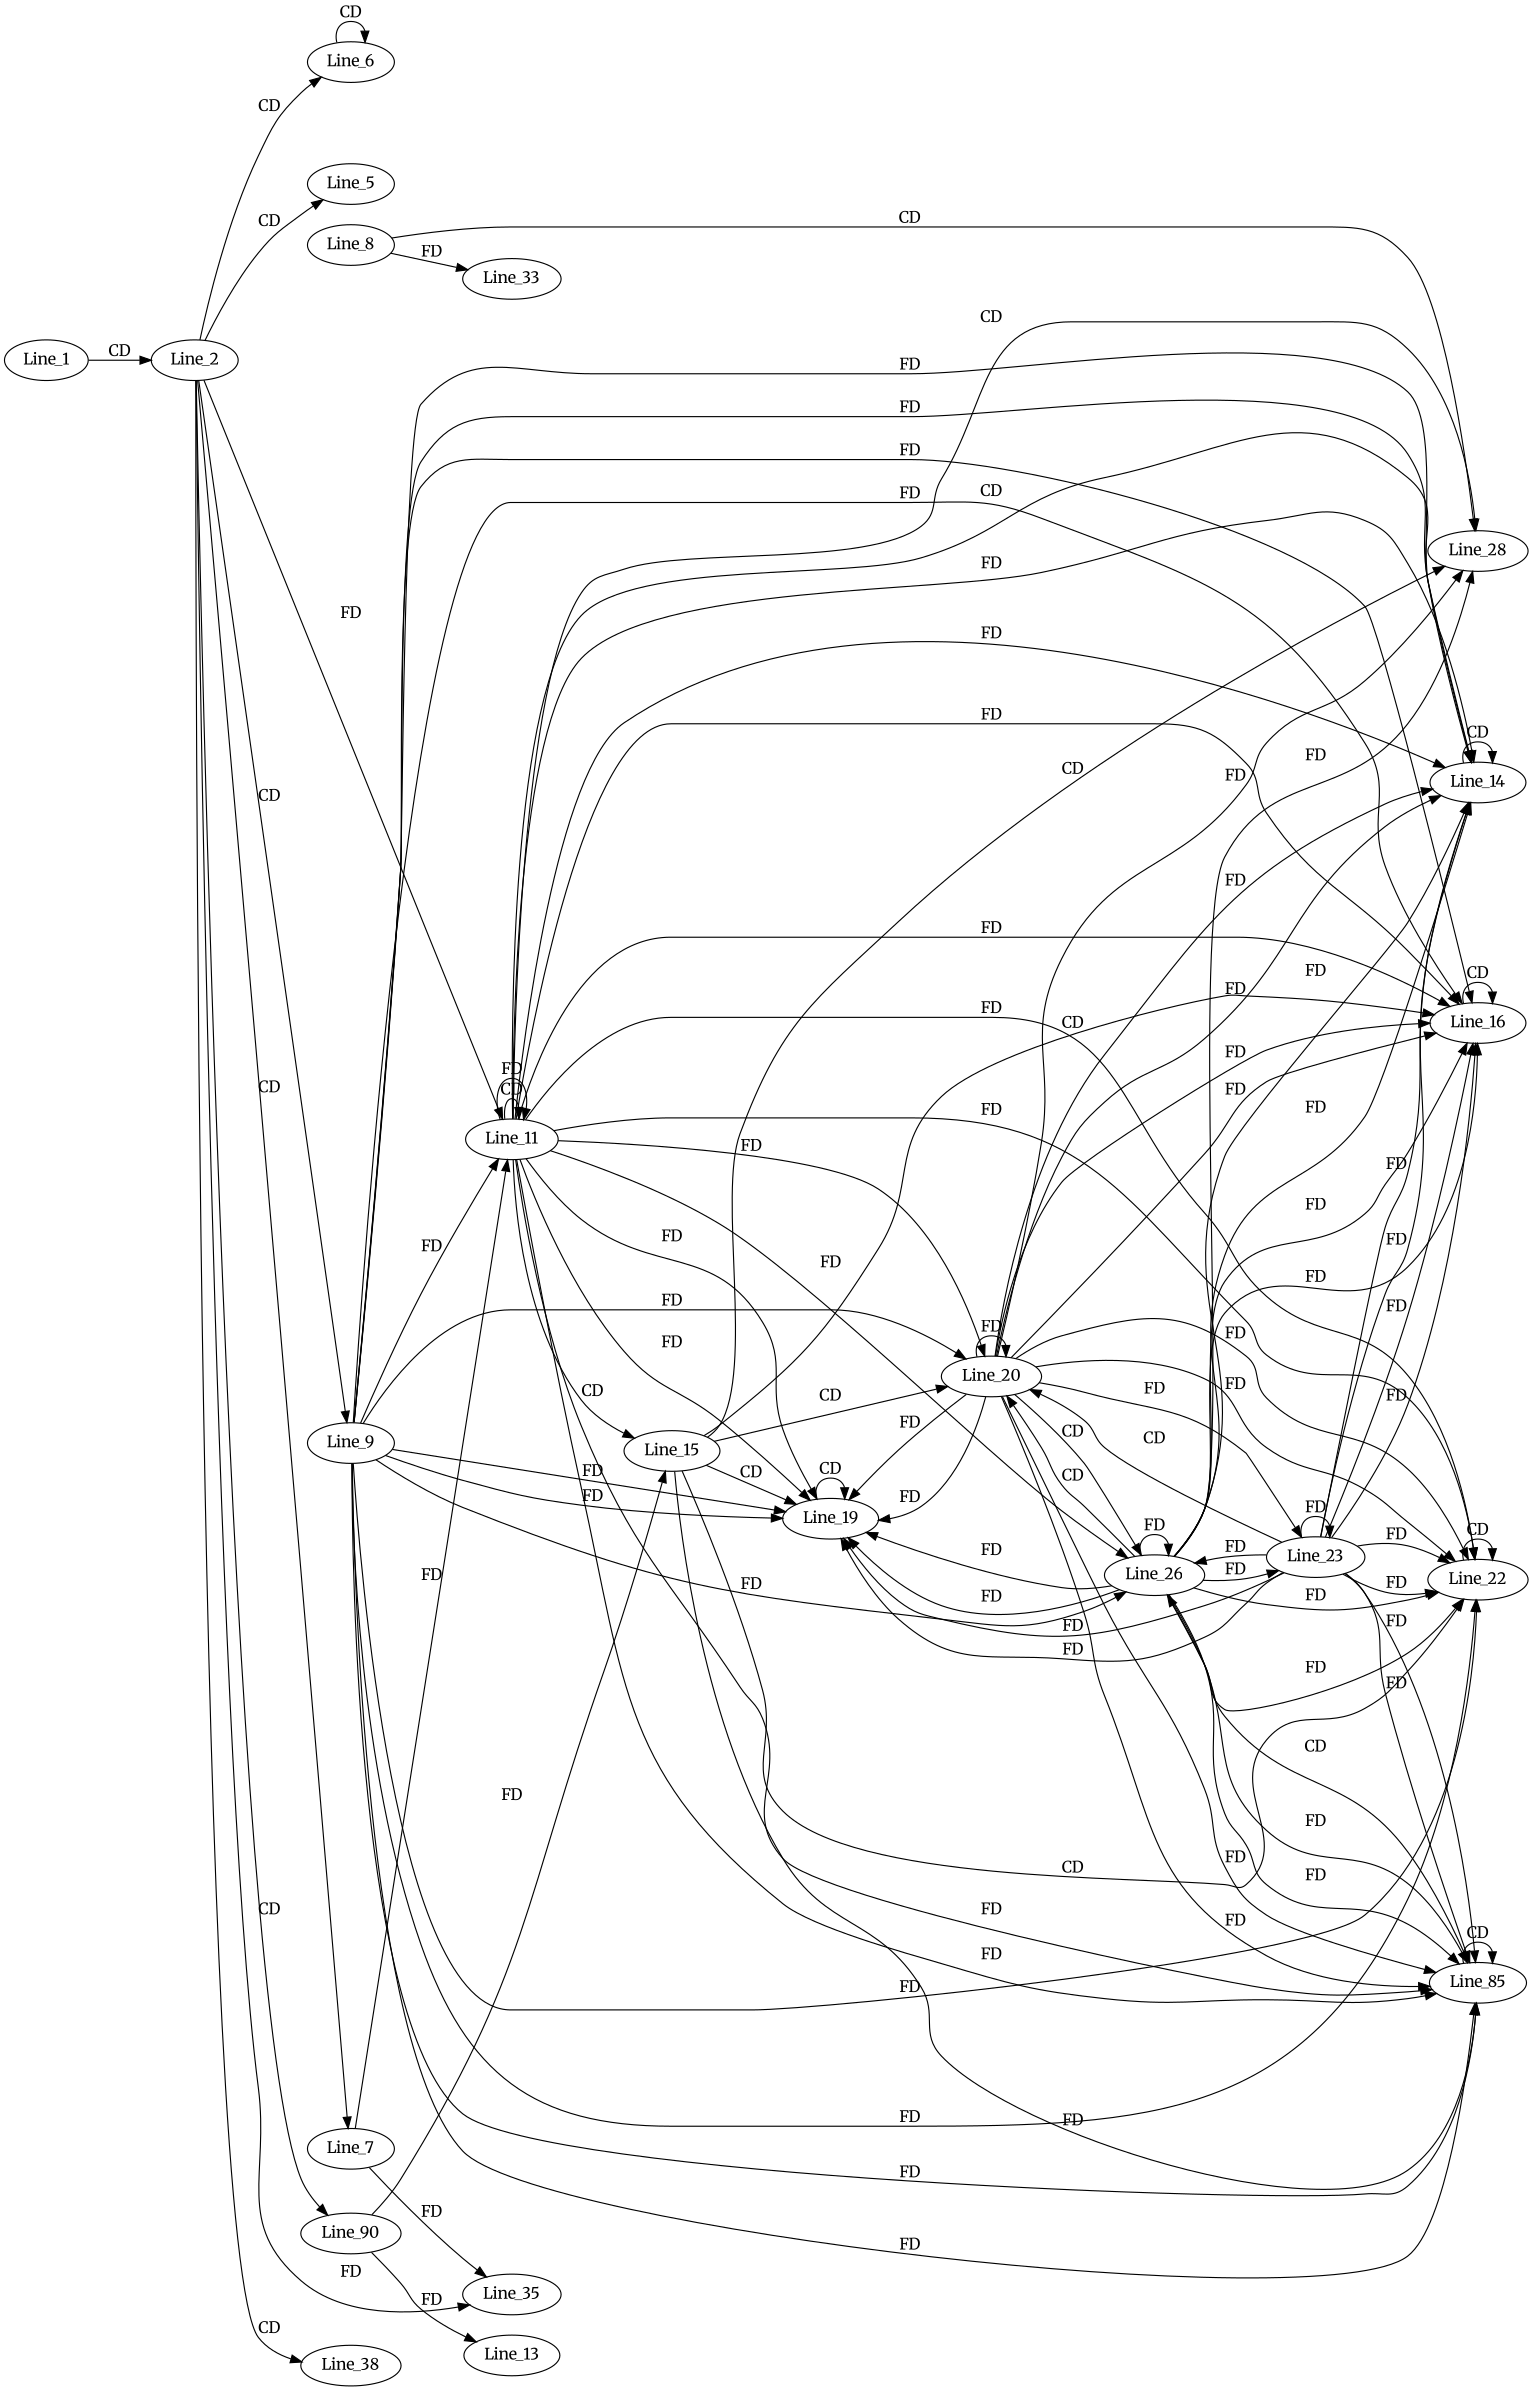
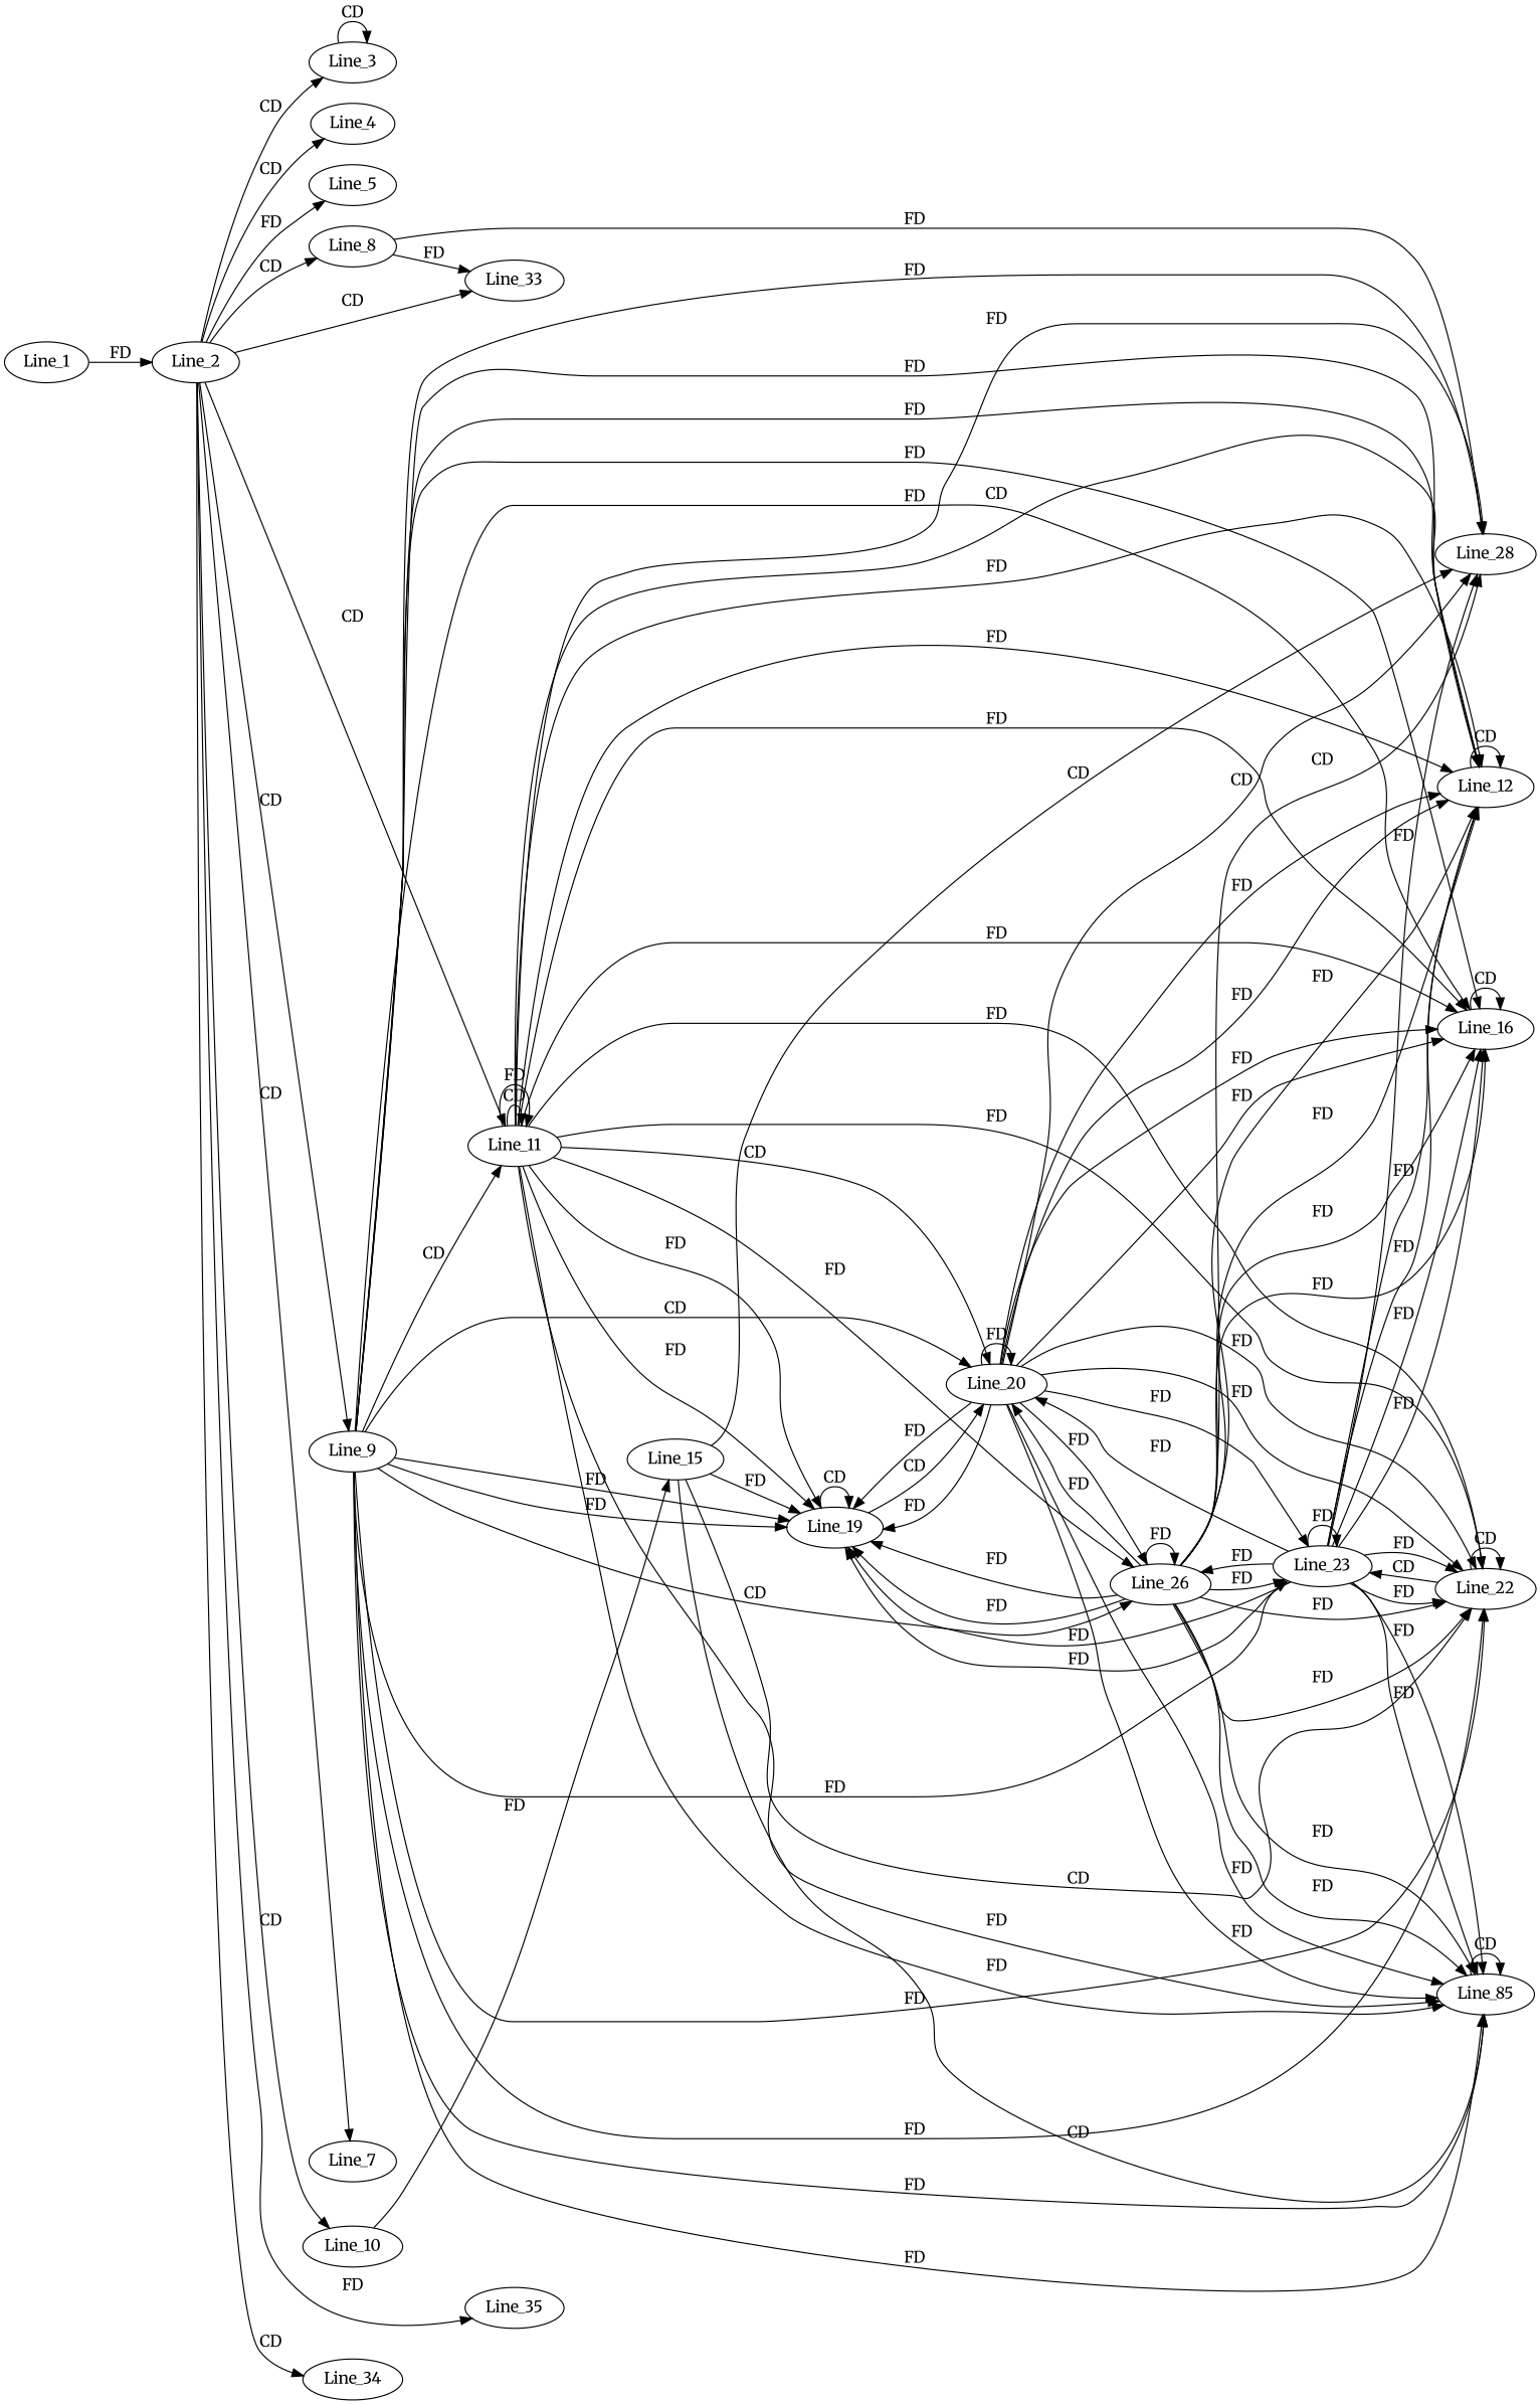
  digraph {
    fontname=Merriweather
    rankdir=LR
    node [fontname=Merriweather]
    edge [fontname=Merriweather]
    Line_1
    Line_2
-   Line_3 [label=Line_6]
+   Line_3
+   Line_4
    Line_5
    Line_7
    Line_8
    Line_9
-   Line_10 [label=Line_90]
+   Line_10
    Line_11
    Line_33
-   Line_34 [label=Line_38]
+   Line_34
    Line_35
    Line_28
-   Line_12 [label=Line_14]
+   Line_12
    Line_16
    Line_19
    Line_20
    Line_22
    Line_23
    n21 [label=Line_85]
    Line_26
-   Line_13
    Line_15
-   Line_1 -> Line_2 [label=CD]
+   Line_1 -> Line_2 [label=FD]
    Line_2 -> Line_3 [label=CD]
-   Line_2 -> Line_5 [label=CD]
+   Line_2 -> Line_4 [label=CD]
+   Line_2 -> Line_5 [label=FD]
    Line_2 -> Line_7 [label=CD]
+   Line_2 -> Line_8 [label=CD]
    Line_2 -> Line_9 [label=CD]
    Line_2 -> Line_10 [label=CD]
-   Line_2 -> Line_11 [label=FD]
+   Line_2 -> Line_11 [label=CD]
+   Line_2 -> Line_33 [label=CD]
    Line_2 -> Line_34 [label=CD]
    Line_2 -> Line_35 [label=FD]
    Line_3 -> Line_3 [label=CD]
-   Line_7 -> Line_11 [label=FD]
-   Line_7 -> Line_35 [label=FD]
    Line_8 -> Line_33 [label=FD]
-   Line_8 -> Line_28 [label=CD]
-   Line_9 -> Line_11 [label=FD]
+   Line_8 -> Line_28 [label=FD]
+   Line_9 -> Line_11 [label=CD]
+   Line_9 -> Line_28 [label=FD]
    Line_9 -> Line_12 [label=FD]
    Line_9 -> Line_12 [label=FD]
    Line_9 -> Line_16 [label=FD]
    Line_9 -> Line_16 [label=FD]
    Line_9 -> Line_19 [label=FD]
    Line_9 -> Line_19 [label=FD]
-   Line_9 -> Line_20 [label=FD]
+   Line_9 -> Line_20 [label=CD]
    Line_9 -> Line_22 [label=FD]
    Line_9 -> Line_22 [label=FD]
+   Line_9 -> Line_23 [label=FD]
    Line_9 -> n21 [label=FD]
    Line_9 -> n21 [label=FD]
-   Line_9 -> Line_26 [label=FD]
-   Line_10 -> Line_13 [label=FD]
+   Line_9 -> Line_26 [label=CD]
    Line_10 -> Line_15 [label=FD]
    Line_11 -> Line_11 [label=CD]
    Line_11 -> Line_11 [label=FD]
-   Line_11 -> Line_28 [label=CD]
+   Line_11 -> Line_28 [label=FD]
    Line_11 -> Line_12 [label=CD]
    Line_11 -> Line_12 [label=FD]
    Line_11 -> Line_12 [label=FD]
    Line_11 -> Line_16 [label=FD]
    Line_11 -> Line_16 [label=FD]
    Line_11 -> Line_19 [label=FD]
    Line_11 -> Line_19 [label=FD]
-   Line_11 -> Line_20 [label=FD]
+   Line_11 -> Line_20 [label=CD]
    Line_11 -> Line_22 [label=FD]
    Line_11 -> Line_22 [label=FD]
    Line_11 -> n21 [label=FD]
    Line_11 -> n21 [label=FD]
    Line_11 -> Line_26 [label=FD]
-   Line_11 -> Line_15 [label=CD]
    Line_12 -> Line_12 [label=CD]
    Line_16 -> Line_16 [label=CD]
    Line_19 -> Line_19 [label=CD]
-   Line_15 -> Line_20 [label=CD]
-   Line_20 -> Line_28 [label=FD]
+   Line_19 -> Line_20 [label=CD]
+   Line_20 -> Line_28 [label=CD]
    Line_20 -> Line_12 [label=FD]
    Line_20 -> Line_12 [label=FD]
    Line_20 -> Line_16 [label=FD]
    Line_20 -> Line_16 [label=FD]
    Line_20 -> Line_19 [label=FD]
    Line_20 -> Line_19 [label=FD]
    Line_20 -> Line_20 [label=FD]
    Line_20 -> Line_22 [label=FD]
    Line_20 -> Line_22 [label=FD]
    Line_20 -> Line_23 [label=FD]
    Line_20 -> n21 [label=FD]
    Line_20 -> n21 [label=FD]
-   Line_20 -> Line_26 [label=CD]
+   Line_20 -> Line_26 [label=FD]
    Line_22 -> Line_22 [label=CD]
+   Line_22 -> Line_23 [label=CD]
+   Line_23 -> Line_28 [label=FD]
    Line_23 -> Line_12 [label=FD]
    Line_23 -> Line_12 [label=FD]
    Line_23 -> Line_16 [label=FD]
    Line_23 -> Line_16 [label=FD]
    Line_23 -> Line_19 [label=FD]
    Line_23 -> Line_19 [label=FD]
-   Line_23 -> Line_20 [label=CD]
+   Line_23 -> Line_20 [label=FD]
    Line_23 -> Line_22 [label=FD]
    Line_23 -> Line_22 [label=FD]
    Line_23 -> Line_23 [label=FD]
    Line_23 -> n21 [label=FD]
    Line_23 -> n21 [label=FD]
    Line_23 -> Line_26 [label=FD]
    n21 -> n21 [label=CD]
-   n21 -> Line_26 [label=CD]
-   Line_26 -> Line_28 [label=FD]
+   Line_26 -> Line_28 [label=CD]
    Line_26 -> Line_12 [label=FD]
    Line_26 -> Line_12 [label=FD]
    Line_26 -> Line_16 [label=FD]
    Line_26 -> Line_16 [label=FD]
    Line_26 -> Line_19 [label=FD]
    Line_26 -> Line_19 [label=FD]
-   Line_26 -> Line_20 [label=CD]
+   Line_26 -> Line_20 [label=FD]
    Line_26 -> Line_22 [label=FD]
    Line_26 -> Line_22 [label=FD]
    Line_26 -> Line_23 [label=FD]
    Line_26 -> n21 [label=FD]
    Line_26 -> n21 [label=FD]
    Line_26 -> Line_26 [label=FD]
    Line_15 -> Line_28 [label=CD]
-   Line_15 -> Line_16 [label=CD]
-   Line_15 -> Line_19 [label=CD]
+   Line_15 -> Line_19 [label=FD]
    Line_15 -> Line_22 [label=CD]
-   Line_15 -> n21 [label=FD]
+   Line_15 -> n21 [label=CD]
  }
